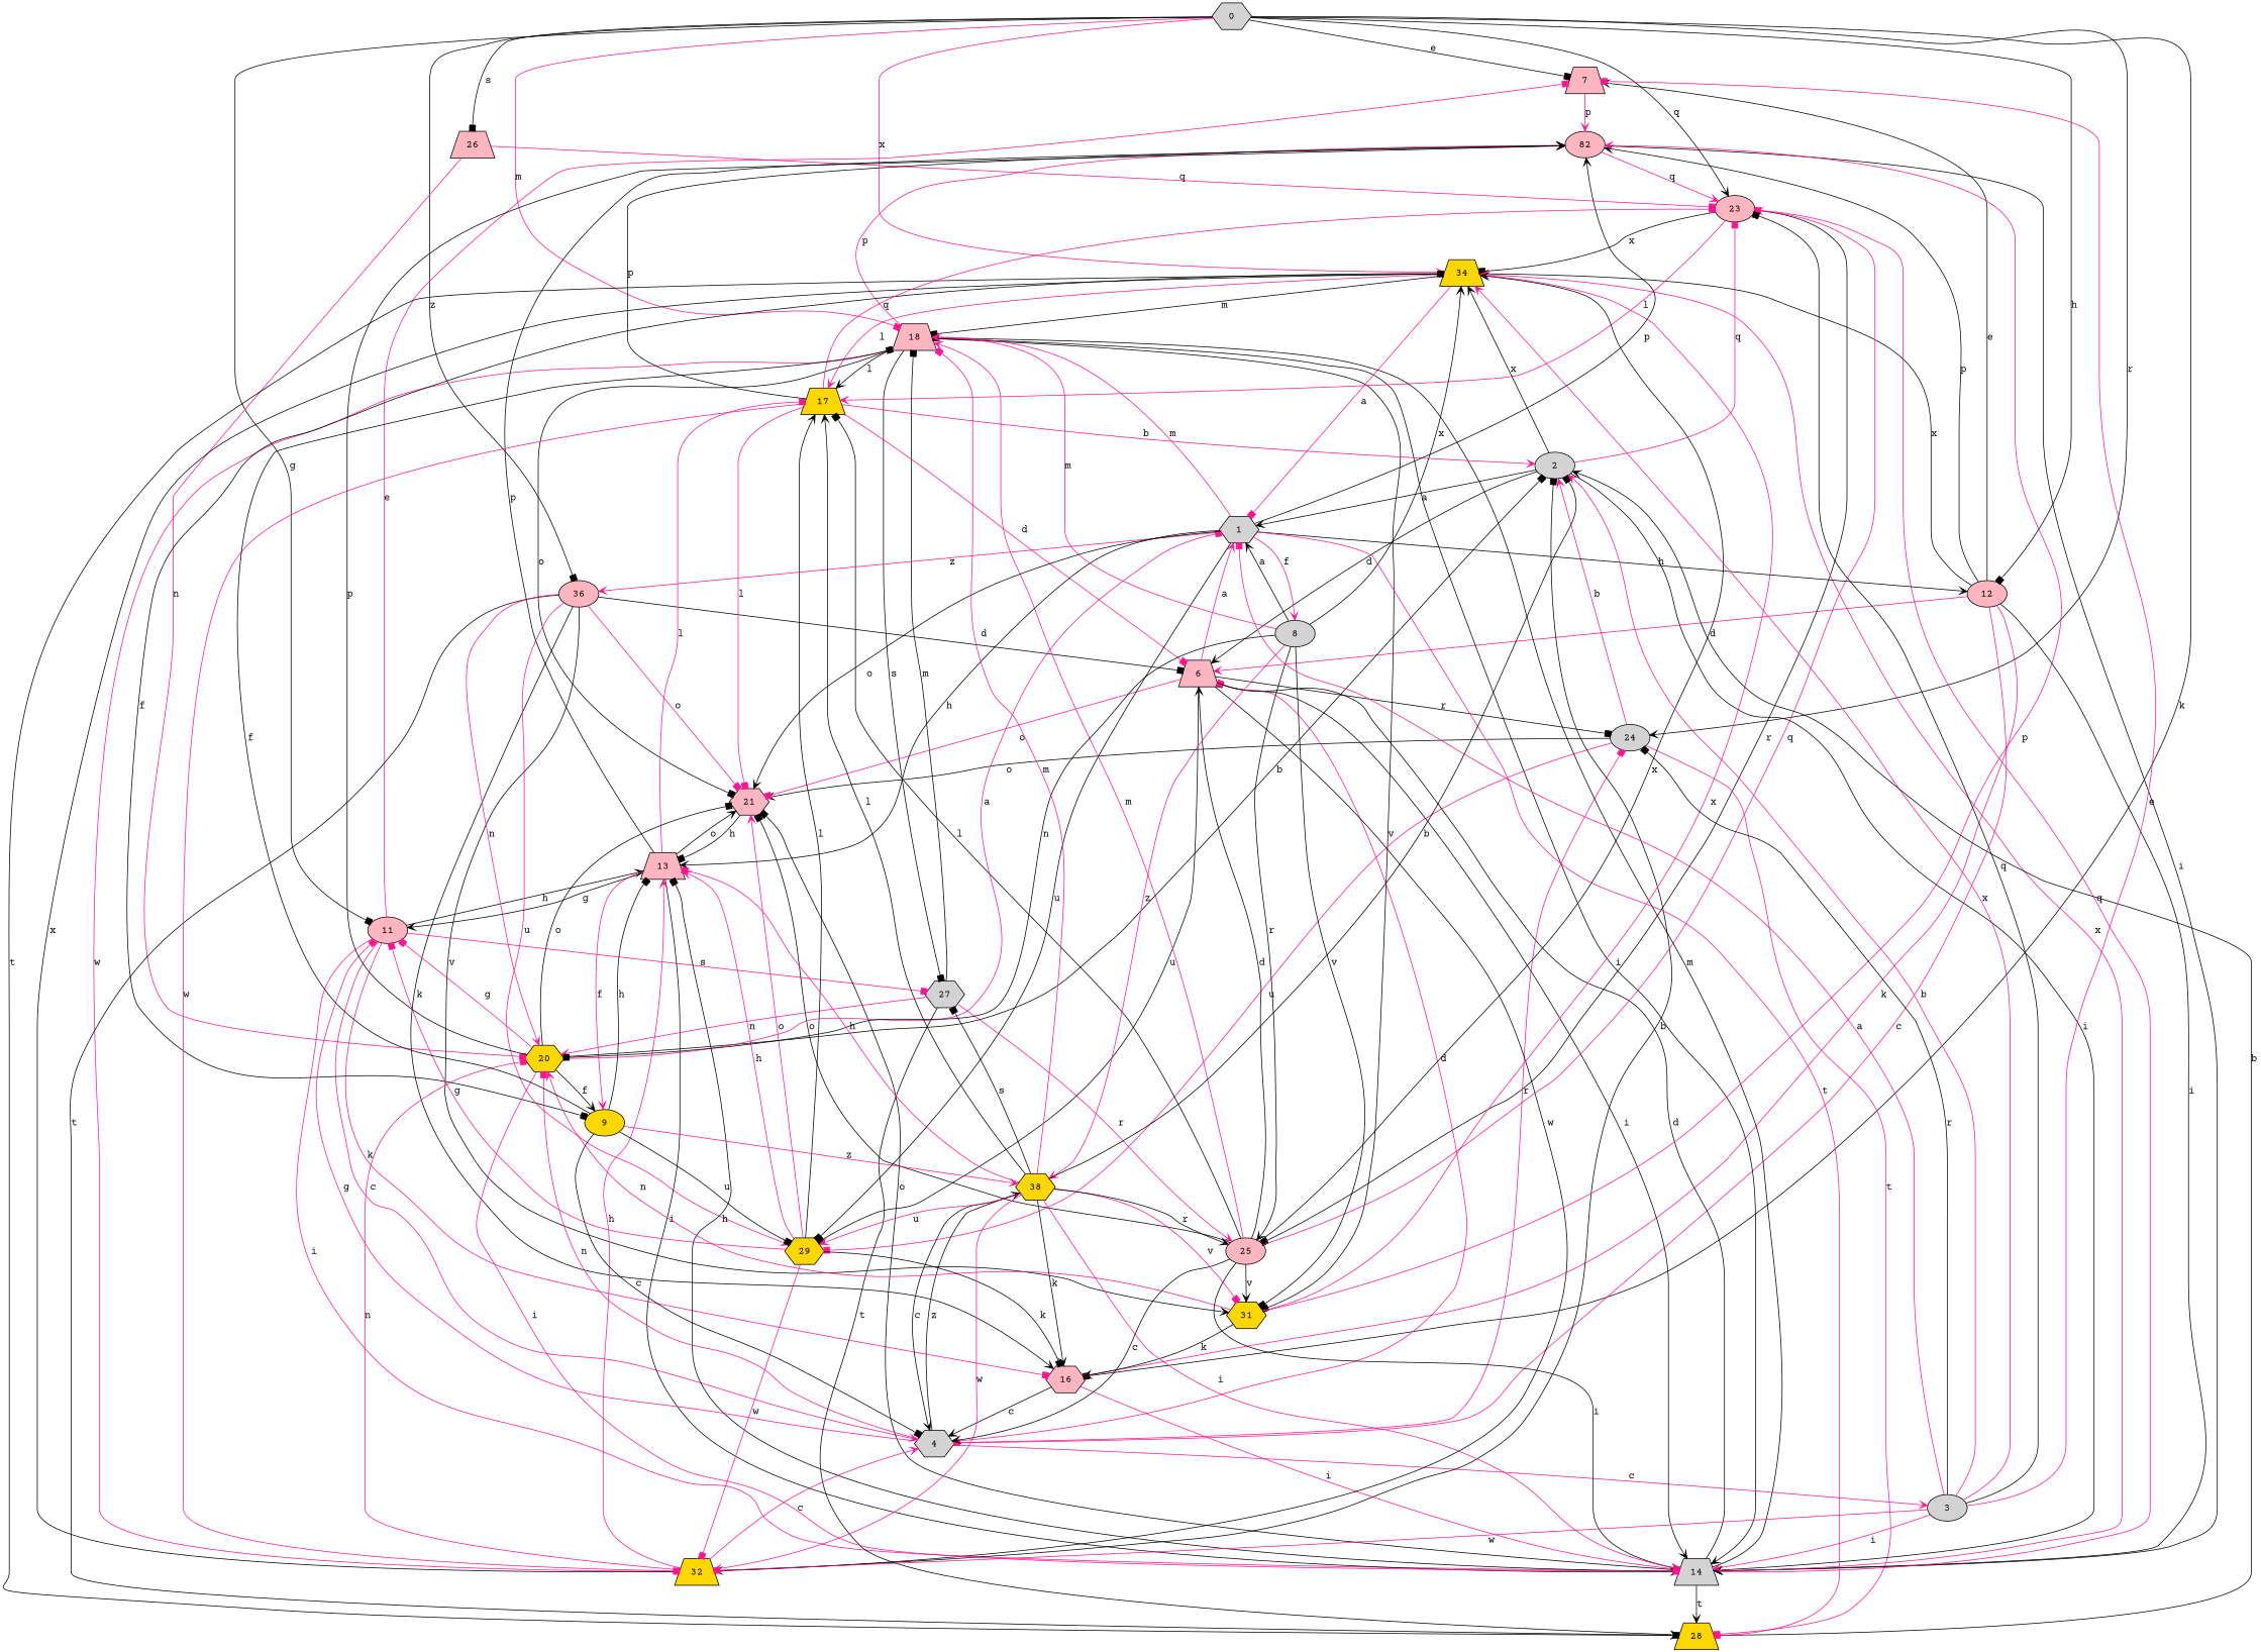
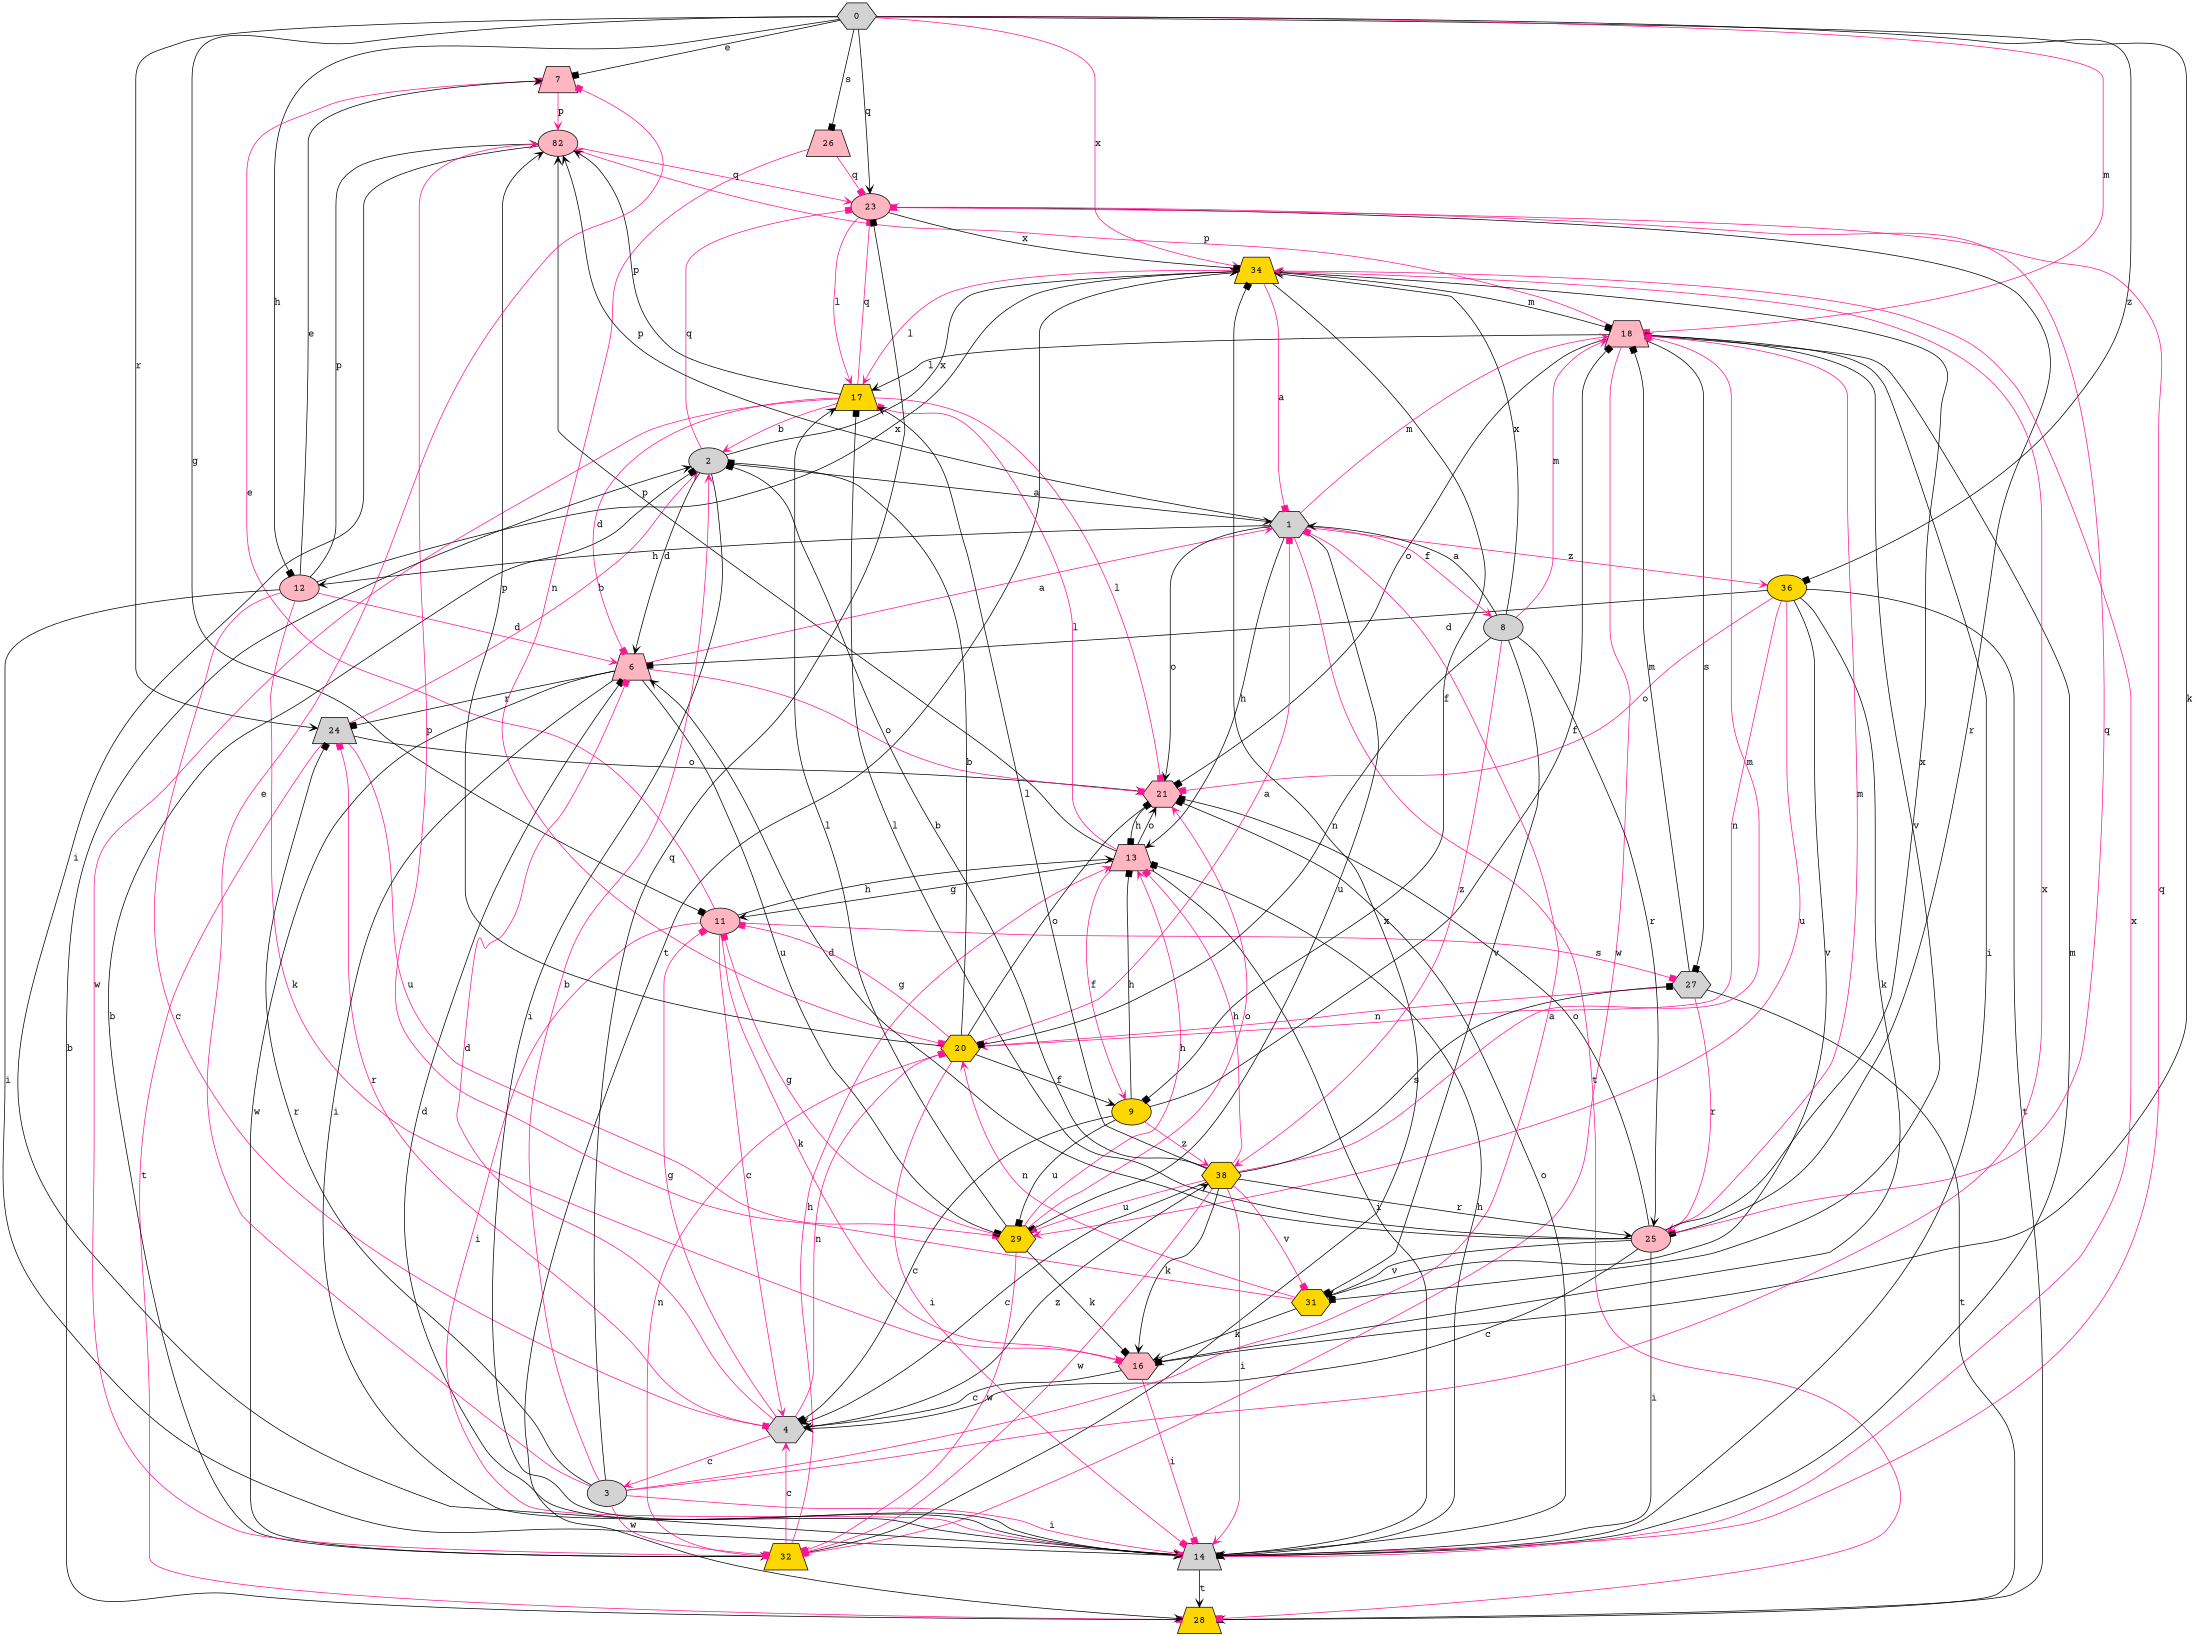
  strict digraph {
    fontname="Courier Prime"
    node [fillcolor=lightpink fontname="Courier Prime" shape=trapezium style=filled]
    edge [arrowhead=vee color=black fontname="Courier Prime"]
    0 [fillcolor=lightgrey shape=hexagon]
    7
    11 [shape=ellipse]
    12 [shape=ellipse]
    16 [shape=hexagon]
    18
    23 [shape=ellipse]
-   24 [fillcolor=lightgrey shape=ellipse]
+   24 [fillcolor=lightgrey]
    26
    34 [fillcolor=gold]
-   36 [shape=ellipse]
+   36 [fillcolor=gold shape=ellipse]
    n12 [label=82 shape=ellipse]
    13
    14 [fillcolor=lightgrey]
    4 [fillcolor=lightgrey shape=hexagon]
    27 [fillcolor=lightgrey shape=hexagon]
    6
    21 [shape=hexagon]
    32 [fillcolor=gold]
    31 [fillcolor=gold shape=hexagon]
    17 [fillcolor=gold]
    25 [shape=ellipse]
    28 [fillcolor=gold]
    29 [fillcolor=gold shape=hexagon]
    2 [fillcolor=lightgrey shape=ellipse]
    20 [fillcolor=gold shape=hexagon]
    1 [fillcolor=lightgrey shape=hexagon]
    9 [fillcolor=gold shape=ellipse]
    8 [fillcolor=lightgrey shape=ellipse]
    38 [fillcolor=gold shape=hexagon]
    3 [fillcolor=lightgrey shape=ellipse]
    0 -> 7 [arrowhead=box label=e]
    0 -> 11 [arrowhead=box label=g]
    0 -> 12 [arrowhead=box label=h]
    0 -> 16 [arrowhead=box label=k]
    0 -> 18 [arrowhead=box color=deeppink label=m]
    0 -> 23 [label=q]
    0 -> 24 [label=r]
    0 -> 26 [arrowhead=box label=s]
    0 -> 34 [color=deeppink label=x]
    0 -> 36 [arrowhead=box label=z]
    7 -> n12 [color=deeppink label=p]
    11 -> 7 [arrowhead=box color=deeppink label=e]
    11 -> 16 [arrowhead=box color=deeppink label=k]
    11 -> 13 [label=h]
    11 -> 14 [arrowhead=box color=deeppink label=i]
    11 -> 4 [color=deeppink label=c]
    11 -> 27 [arrowhead=box color=deeppink label=s]
    12 -> 7 [label=e]
    12 -> 16 [color=deeppink label=k]
    12 -> 34 [label=x]
    12 -> n12 [label=p]
    12 -> 14 [label=i]
    12 -> 4 [arrowhead=box color=deeppink label=c]
    12 -> 6 [color=deeppink label=d]
    16 -> 14 [arrowhead=box color=deeppink label=i]
    16 -> 4 [label=c]
    18 -> n12 [color=deeppink label=p]
    18 -> 14 [label=i]
    18 -> 27 [arrowhead=box label=s]
    18 -> 21 [arrowhead=box label=o]
    18 -> 32 [arrowhead=box color=deeppink label=w]
    18 -> 31 [arrowhead=box label=v]
    18 -> 17 [label=l]
    23 -> 34 [arrowhead=box label=x]
    23 -> 17 [color=deeppink label=l]
    23 -> 25 [arrowhead=box label=r]
    24 -> 21 [label=o]
    24 -> 28 [arrowhead=box color=deeppink label=t]
    24 -> 29 [arrowhead=box color=deeppink label=u]
    24 -> 2 [color=deeppink label=b]
    26 -> 23 [arrowhead=box color=deeppink label=q]
    26 -> 20 [arrowhead=box color=deeppink label=n]
    34 -> 18 [arrowhead=box label=m]
    34 -> 17 [color=deeppink label=l]
    34 -> 28 [label=t]
    34 -> 1 [arrowhead=box color=deeppink label=a]
    34 -> 9 [arrowhead=box label=f]
    36 -> 16 [label=k]
    36 -> 6 [arrowhead=box label=d]
    36 -> 21 [arrowhead=box color=deeppink label=o]
    36 -> 31 [label=v]
    36 -> 28 [arrowhead=box label=t]
    36 -> 29 [color=deeppink label=u]
    36 -> 20 [color=deeppink label=n]
    n12 -> 23 [color=deeppink label=q]
    n12 -> 14 [label=i]
    13 -> 11 [label=g]
    13 -> n12 [label=p]
    13 -> 14 [label=i]
    13 -> 21 [label=o]
    13 -> 17 [arrowhead=box color=deeppink label=l]
    13 -> 9 [color=deeppink label=f]
    14 -> 18 [arrowhead=box label=m]
    14 -> 23 [arrowhead=box color=deeppink label=q]
    14 -> 34 [color=deeppink label=x]
    14 -> 13 [arrowhead=box label=h]
    14 -> 6 [arrowhead=box label=d]
    14 -> 21 [arrowhead=box label=o]
    14 -> 28 [label=t]
    4 -> 11 [arrowhead=box color=deeppink label=g]
    4 -> 24 [arrowhead=box color=deeppink label=r]
    4 -> 6 [arrowhead=box color=deeppink label=d]
    4 -> 20 [arrowhead=box color=deeppink label=n]
    4 -> 38 [label=z]
    4 -> 3 [color=deeppink label=c]
    27 -> 18 [arrowhead=box label=m]
    27 -> 25 [color=deeppink label=r]
    27 -> 28 [label=t]
    27 -> 20 [color=deeppink label=n]
    6 -> 24 [arrowhead=box label=r]
    6 -> 14 [label=i]
    6 -> 21 [arrowhead=box color=deeppink label=o]
    6 -> 32 [label=w]
    6 -> 29 [arrowhead=box label=u]
    6 -> 1 [color=deeppink label=a]
    21 -> 13 [arrowhead=box label=h]
    32 -> 34 [arrowhead=box label=x]
    32 -> 13 [color=deeppink label=h]
    32 -> 4 [color=deeppink label=c]
    32 -> 2 [arrowhead=box label=b]
    32 -> 20 [arrowhead=box color=deeppink label=n]
    31 -> 16 [label=k]
-   31 -> 34 [color=deeppink label=x]
    31 -> n12 [color=deeppink label=p]
    31 -> 20 [color=deeppink label=n]
    17 -> 23 [arrowhead=box color=deeppink label=q]
    17 -> n12 [label=p]
    17 -> 6 [arrowhead=box color=deeppink label=d]
    17 -> 21 [arrowhead=box color=deeppink label=l]
    17 -> 32 [arrowhead=box color=deeppink label=w]
    17 -> 2 [color=deeppink label=b]
    25 -> 18 [color=deeppink label=m]
    25 -> 23 [color=deeppink label=q]
    25 -> 34 [label=x]
-   25 -> 14 [label=i]
+   25 -> 14 [arrowhead=box label=i]
    25 -> 4 [label=c]
    25 -> 6 [label=d]
    25 -> 21 [arrowhead=box label=o]
    25 -> 31 [label=v]
    25 -> 17 [arrowhead=box label=l]
    28 -> 2 [label=b]
    29 -> 11 [arrowhead=box color=deeppink label=g]
    29 -> 16 [arrowhead=box label=k]
    29 -> 13 [color=deeppink label=h]
    29 -> 21 [color=deeppink label=o]
    29 -> 32 [arrowhead=box color=deeppink label=w]
    29 -> 17 [label=l]
    2 -> 23 [arrowhead=box color=deeppink label=q]
    2 -> 34 [label=x]
    2 -> 14 [label=i]
    2 -> 6 [label=d]
    2 -> 1 [label=a]
    20 -> 11 [arrowhead=box color=deeppink label=g]
    20 -> n12 [label=p]
    20 -> 14 [arrowhead=box color=deeppink label=i]
    20 -> 21 [arrowhead=box label=o]
    20 -> 2 [arrowhead=box label=b]
    20 -> 1 [arrowhead=box color=deeppink label=a]
    20 -> 9 [label=f]
    1 -> 12 [label=h]
    1 -> 18 [color=deeppink label=m]
    1 -> 36 [color=deeppink label=z]
    1 -> n12 [label=p]
    1 -> 13 [label=h]
    1 -> 21 [label=o]
    1 -> 28 [arrowhead=box color=deeppink label=t]
    1 -> 29 [arrowhead=box label=u]
    1 -> 8 [color=deeppink label=f]
    9 -> 18 [arrowhead=box label=f]
    9 -> 13 [arrowhead=box label=h]
    9 -> 4 [arrowhead=box label=c]
    9 -> 29 [arrowhead=box label=u]
    9 -> 38 [color=deeppink label=z]
    8 -> 18 [color=deeppink label=m]
    8 -> 34 [label=x]
    8 -> 31 [arrowhead=box label=v]
    8 -> 25 [label=r]
    8 -> 20 [arrowhead=box label=n]
    8 -> 1 [label=a]
    8 -> 38 [color=deeppink label=z]
    38 -> 16 [label=k]
    38 -> 18 [arrowhead=box color=deeppink label=m]
    38 -> 13 [arrowhead=box color=deeppink label=h]
    38 -> 14 [color=deeppink label=i]
    38 -> 4 [label=c]
    38 -> 27 [arrowhead=box label=s]
    38 -> 32 [color=deeppink label=w]
    38 -> 31 [arrowhead=box color=deeppink label=v]
    38 -> 17 [label=l]
    38 -> 25 [label=r]
    38 -> 29 [color=deeppink label=u]
    38 -> 2 [arrowhead=box label=b]
    3 -> 7 [arrowhead=box color=deeppink label=e]
    3 -> 23 [arrowhead=box label=q]
    3 -> 24 [arrowhead=box label=r]
    3 -> 34 [color=deeppink label=x]
    3 -> 14 [color=deeppink label=i]
    3 -> 32 [arrowhead=box color=deeppink label=w]
    3 -> 2 [color=deeppink label=b]
    3 -> 1 [arrowhead=box color=deeppink label=a]
  }
